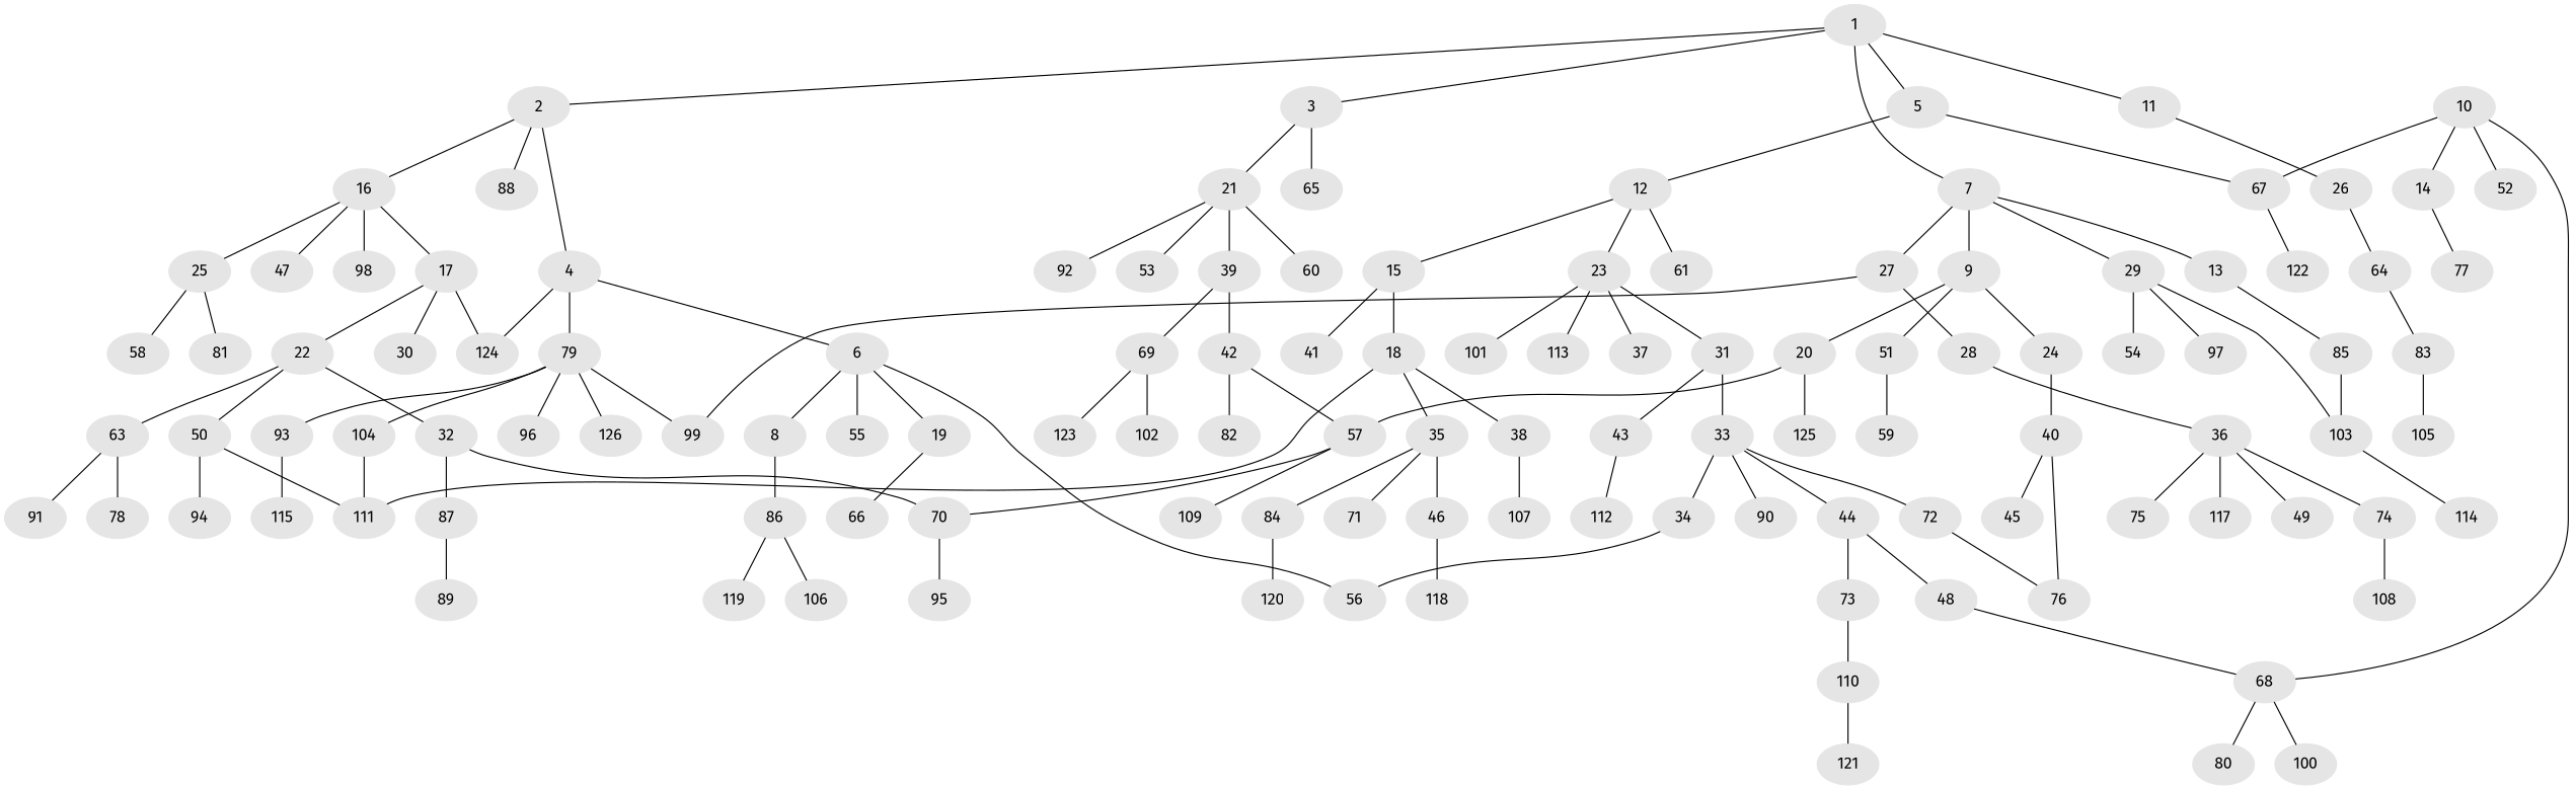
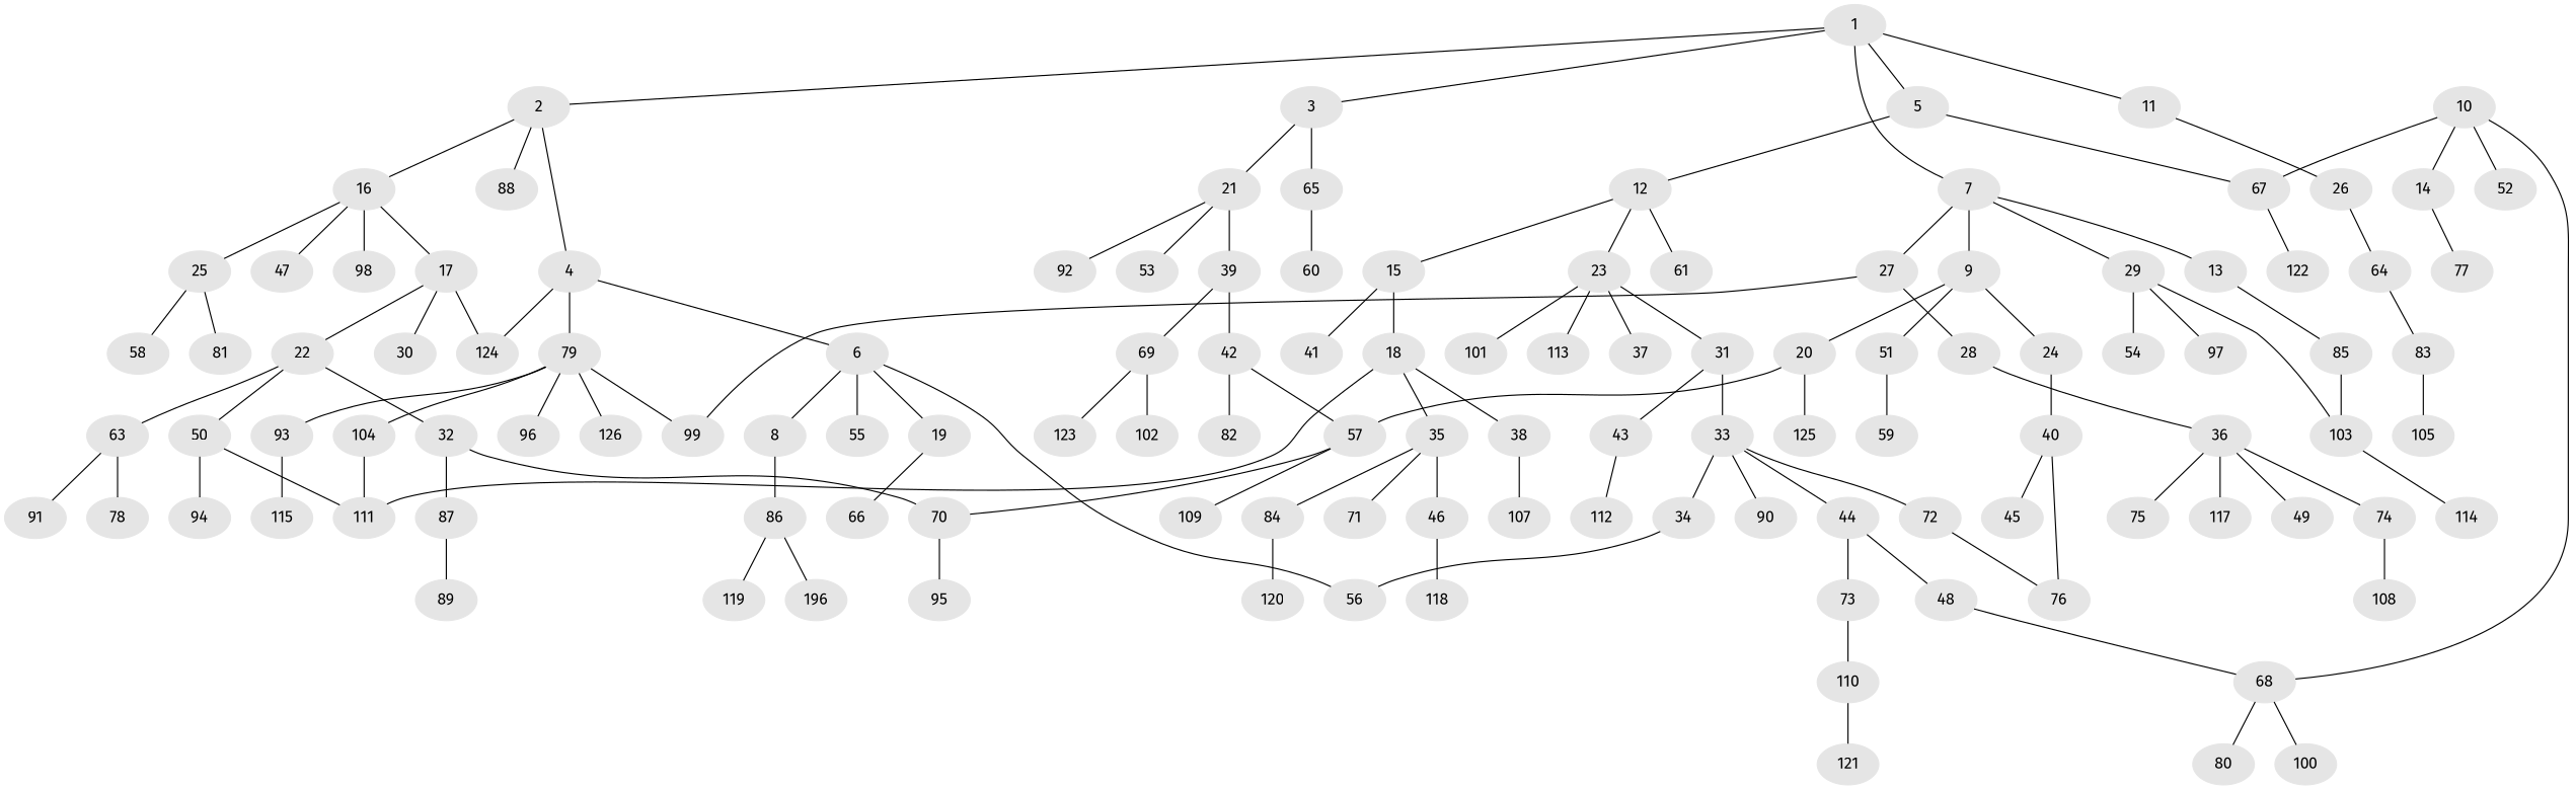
  graph {
    fontname="Fira Sans"
    node [color=gray90 fontname="Fira Sans" style=filled]
    edge [fontname="Fira Sans"]
    1
    2
    3
    5
    7
    11
    4
    16
    88
    21
    65
    12
    67
    9
    13
    27
    29
    26
    6
    79
    124
    17
    25
    47
    98
    39
    53
    60
    92
    8
    19
    55
    56
    99
    93
    96
    104
    126
    10
    14
    52
    68
    15
    23
    61
    86
    66
    20
    24
    51
    85
    28
    54
    97
    103
-   106
+   106 [label=196]
    119
    57
    125
    40
    59
    77
    122
    80
    100
    64
    18
    41
    31
    37
    101
    113
    35
    38
    111
    22
    30
    58
    81
    32
    50
    63
    46
    71
    84
    107
    70
    109
    42
    69
    87
    94
    78
    91
    33
    43
    45
    76
    83
    36
    49
    74
    75
    117
    114
    34
    44
    72
    90
    112
    95
    89
    48
    73
    118
    120
    108
    82
    102
    123
    110
    105
    121
    115
    1 -- 2
    1 -- 3
    1 -- 5
    1 -- 7
    1 -- 11
    2 -- 4
    2 -- 16
    2 -- 88
    3 -- 21
    3 -- 65
    5 -- 12
    5 -- 67
    7 -- 9
    7 -- 13
    7 -- 27
    7 -- 29
    11 -- 26
    4 -- 6
    4 -- 79
    4 -- 124
    16 -- 17
    16 -- 25
    16 -- 47
    16 -- 98
    21 -- 39
    21 -- 53
-   21 -- 60
+   65 -- 60
    21 -- 92
    12 -- 15
    12 -- 23
    12 -- 61
    67 -- 122
    9 -- 20
    9 -- 24
    9 -- 51
    13 -- 85
    27 -- 99
    27 -- 28
    29 -- 54
    29 -- 97
    29 -- 103
    26 -- 64
    6 -- 8
    6 -- 19
    6 -- 55
    6 -- 56
    79 -- 99
    79 -- 93
    79 -- 96
    79 -- 104
    79 -- 126
    17 -- 124
    17 -- 22
    17 -- 30
    25 -- 58
    25 -- 81
    39 -- 42
    39 -- 69
    8 -- 86
    19 -- 66
    93 -- 115
    104 -- 111
    10 -- 67
    10 -- 14
    10 -- 52
    10 -- 68
    14 -- 77
    68 -- 80
    68 -- 100
    15 -- 18
    15 -- 41
    23 -- 31
    23 -- 37
    23 -- 101
    23 -- 113
    86 -- 106
    86 -- 119
    20 -- 57
    20 -- 125
    24 -- 40
    51 -- 59
    85 -- 103
    28 -- 36
    103 -- 114
    57 -- 70
    57 -- 109
    40 -- 45
    40 -- 76
    64 -- 83
    18 -- 35
    18 -- 38
    18 -- 111
    31 -- 33
    31 -- 43
    35 -- 46
    35 -- 71
    35 -- 84
    38 -- 107
    22 -- 32
    22 -- 50
    22 -- 63
    32 -- 70
    32 -- 87
    50 -- 111
    50 -- 94
    63 -- 78
    63 -- 91
    46 -- 118
    84 -- 120
    70 -- 95
    42 -- 57
    42 -- 82
    69 -- 102
    69 -- 123
    87 -- 89
    33 -- 34
    33 -- 44
    33 -- 72
    33 -- 90
    43 -- 112
    83 -- 105
    36 -- 49
    36 -- 74
    36 -- 75
    36 -- 117
    74 -- 108
    34 -- 56
    44 -- 48
    44 -- 73
    72 -- 76
    48 -- 68
    73 -- 110
    110 -- 121
  }
